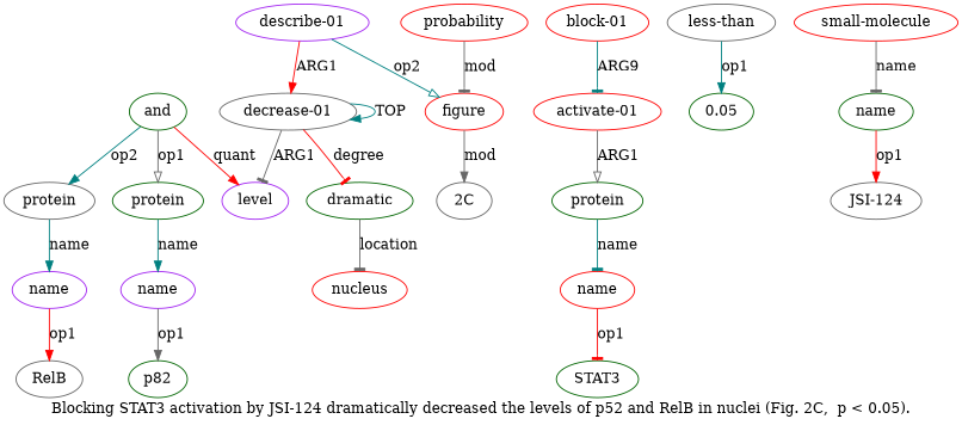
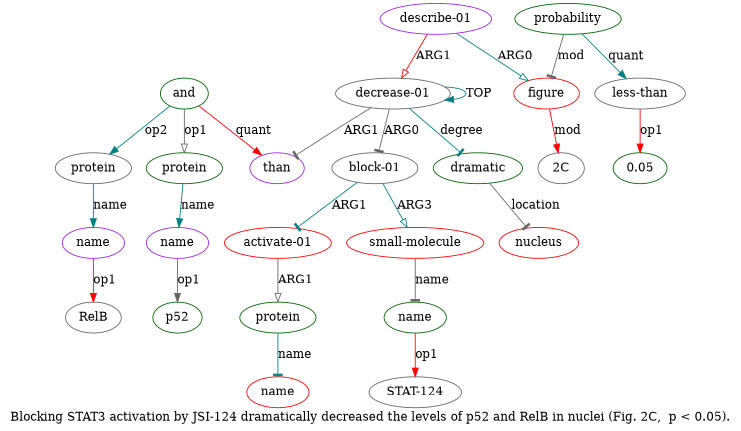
  digraph {
    label="Blocking STAT3 activation by JSI-124 dramatically decreased the levels of p52 and RelB in nuclei (Fig. 2C,  p < 0.05)."
    node [color=darkgreen gold_ind=-1 gold_label=name test_ind=-1 test_label=name]
    edge [arrowhead=normal color=teal gold_label=op1 test_label=op1]
    n1 [color=gray40 gold_label=RelB label=RelB test_label=RelB]
    n2 [gold_ind=8 gold_label=and label=and test_ind=8 test_label=and]
    n3 [color=gray40 gold_ind=11 gold_label=protein label=protein test_ind=11 test_label=protein]
-   n4 [color=purple gold_ind=7 gold_label=level label=level test_ind=7 test_label=level]
+   n4 [color=purple gold_ind=7 gold_label=level label=than test_ind=7 test_label=level]
    n5 [gold_ind=9 gold_label=protein label=protein test_ind=9 test_label=protein]
    n6 [color=purple gold_ind=12 label=name test_ind=12]
    n7 [color=purple gold_ind=10 label=name test_ind=10]
-   n8 [gold_label=p52 label=p82 test_label=p52]
+   n8 [gold_label=p52 label=p52 test_label=p52]
    n9 [color=purple gold_ind=15 gold_label="describe-01" label="describe-01" test_ind=15 test_label="describe-01"]
    n10 [color=red gold_ind=16 gold_label=figure label=figure test_ind=16 test_label=figure]
    n11 [color=gray40 gold_ind=0 gold_label="decrease-01" label="decrease-01" test_ind=0 test_label="decrease-01"]
    n12 [color=gray40 gold_label="2C" label="2C" test_label="2C"]
    n13 [gold_ind=13 gold_label=dramatic label=dramatic test_ind=13 test_label=dramatic]
-   n14 [color=red gold_ind=1 gold_label="block-01" label="block-01" test_ind=1 test_label="block-01"]
-   n15 [color=red gold_ind=17 gold_label=probability label=probability test_ind=17 test_label=probability]
+   n14 [color=gray40 gold_ind=1 gold_label="block-01" label="block-01" test_ind=1 test_label="block-01"]
+   n15 [gold_ind=17 gold_label=probability label=probability test_ind=17 test_label=probability]
    n16 [color=gray40 gold_ind=18 gold_label="less-than" label="less-than" test_ind=18 test_label="less-than"]
    n17 [color=red gold_ind=14 gold_label=nucleus label=nucleus test_ind=14 test_label=nucleus]
    n18 [color=red gold_ind=2 gold_label="activate-01" label="activate-01" test_ind=2 test_label="activate-01"]
    n19 [color=red gold_ind=5 gold_label="small-molecule" label="small-molecule" test_ind=5 test_label="small-molecule"]
    n20 [gold_label=0.05 label=0.05 test_label=0.05]
    n21 [gold_ind=3 gold_label=protein label=protein test_ind=3 test_label=protein]
    n22 [gold_ind=6 label=name test_ind=6]
    n23 [color=red gold_ind=4 label=name test_ind=4]
-   n24 [color=gray40 gold_label="JSI-124" label="JSI-124" test_label="JSI-124"]
-   n25 [gold_label=STAT3 label=STAT3 test_label=STAT3]
+   n24 [color=gray40 gold_label="JSI-124" label="STAT-124" test_label="JSI-124"]
    n2 -> n3 [gold_label=op2 label=op2 test_label=op2]
    n2 -> n4 [color=red gold_label=quant label=quant test_label=quant]
    n2 -> n5 [arrowhead=onormal color=gray40 label=op1]
    n3 -> n6 [gold_label=name label=name test_label=name]
    n5 -> n7 [gold_label=name label=name test_label=name]
    n6 -> n1 [color=red label=op1]
    n7 -> n8 [color=gray40 label=op1]
-   n9 -> n10 [arrowhead=onormal gold_label=ARG0 label=op2 test_label=ARG0]
-   n9 -> n11 [color=red gold_label=ARG1 label=ARG1 test_label=ARG1]
-   n10 -> n12 [color=gray40 gold_label=mod label=mod test_label=mod]
+   n9 -> n10 [arrowhead=onormal gold_label=ARG0 label=ARG0 test_label=ARG0]
+   n9 -> n11 [arrowhead=onormal color=red gold_label=ARG1 label=ARG1 test_label=ARG1]
+   n10 -> n12 [color=red gold_label=mod label=mod test_label=mod]
    n11 -> n4 [arrowhead=tee color=gray40 gold_label=ARG1 label=ARG1 test_label=ARG1]
    n11 -> n11 [gold_label=TOP label=TOP test_label=TOP]
-   n11 -> n13 [arrowhead=tee color=red gold_label=degree label=degree test_label=degree]
+   n11 -> n13 [arrowhead=tee gold_label=degree label=degree test_label=degree]
+   n11 -> n14 [arrowhead=tee color=gray40 gold_label=ARG0 label=ARG0 test_label=ARG0]
    n13 -> n17 [arrowhead=tee color=gray40 gold_label=location label=location test_label=location]
-   n14 -> n18 [arrowhead=tee gold_label=ARG1 label=ARG9 test_label=ARG1]
+   n14 -> n18 [arrowhead=tee gold_label=ARG1 label=ARG1 test_label=ARG1]
+   n14 -> n19 [arrowhead=onormal gold_label=ARG3 label=ARG3 test_label=ARG3]
    n15 -> n10 [arrowhead=tee color=gray40 gold_label=mod label=mod test_label=mod]
-   n16 -> n20 [label=op1]
+   n15 -> n16 [gold_label=quant label=quant test_label=quant]
+   n16 -> n20 [color=red label=op1]
    n18 -> n21 [arrowhead=onormal color=gray40 gold_label=ARG1 label=ARG1 test_label=ARG1]
    n19 -> n22 [arrowhead=tee color=gray40 gold_label=name label=name test_label=name]
    n21 -> n23 [arrowhead=tee gold_label=name label=name test_label=name]
    n22 -> n24 [color=red label=op1]
-   n23 -> n25 [arrowhead=tee color=red label=op1]
  }
